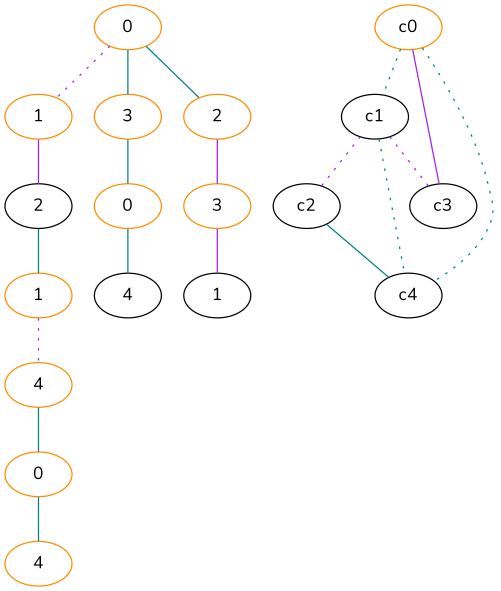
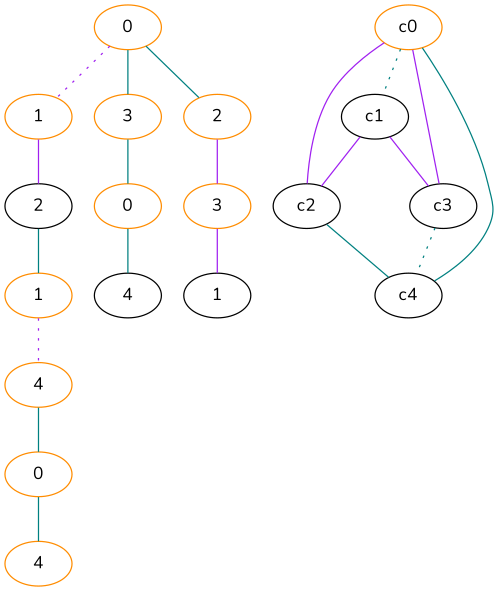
  graph {
    fontname=Nunito
    node [color=darkorange fontname=Nunito]
    edge [color=teal fontname=Nunito]
    n1 [label=0]
    n2 [label=1]
    n3 [label=3]
    n4 [label=2]
    n5 [color=black label=2]
    n6 [label=0]
    n7 [label=3]
    n8 [label=1]
    n9 [label=4]
    n10 [label=0]
    n11 [label=4]
    n12 [color=black label=4]
    n13 [color=black label=1]
    c1 [color=black]
    c0
    c2 [color=black]
    c3 [color=black]
    c4 [color=black]
    n1 -- n2 [color=purple style=dotted]
    n1 -- n3
    n1 -- n4
    n2 -- n5 [color=purple]
    n3 -- n6
    n4 -- n7 [color=purple]
    n5 -- n8
    n6 -- n12
    n7 -- n13 [color=purple]
    n8 -- n9 [color=purple style=dotted]
    n9 -- n10
    n10 -- n11
-   c1 -- c2 [color=purple style=dotted]
-   c1 -- c3 [color=purple style=dotted]
-   c1 -- c4 [style=dotted]
+   c1 -- c2 [color=purple]
+   c1 -- c3 [color=purple]
+   c3 -- c4 [style=dotted]
    c0 -- c1 [style=dotted]
+   c0 -- c2 [color=purple]
    c0 -- c3 [color=purple]
-   c0 -- c4 [style=dotted]
+   c0 -- c4
    c2 -- c4
  }
